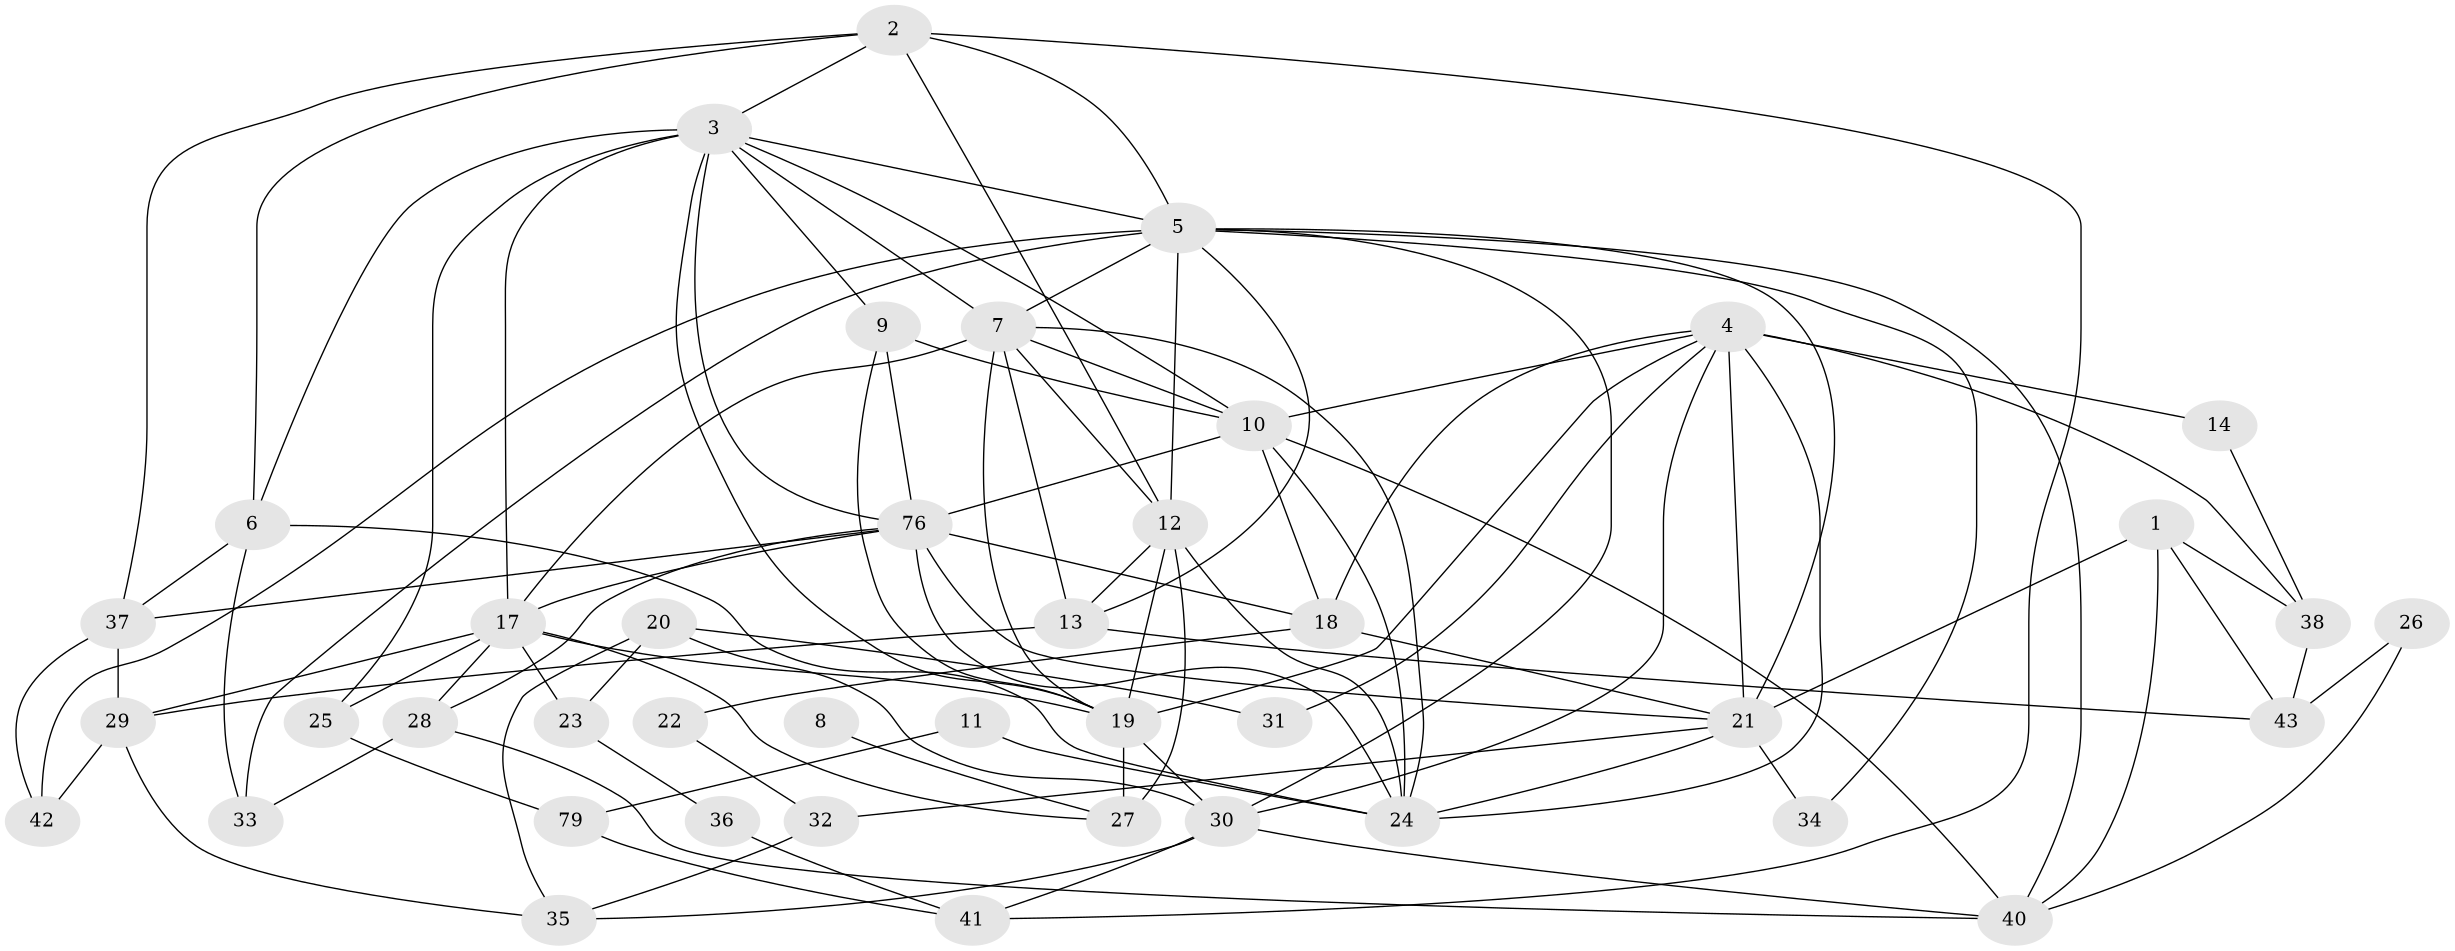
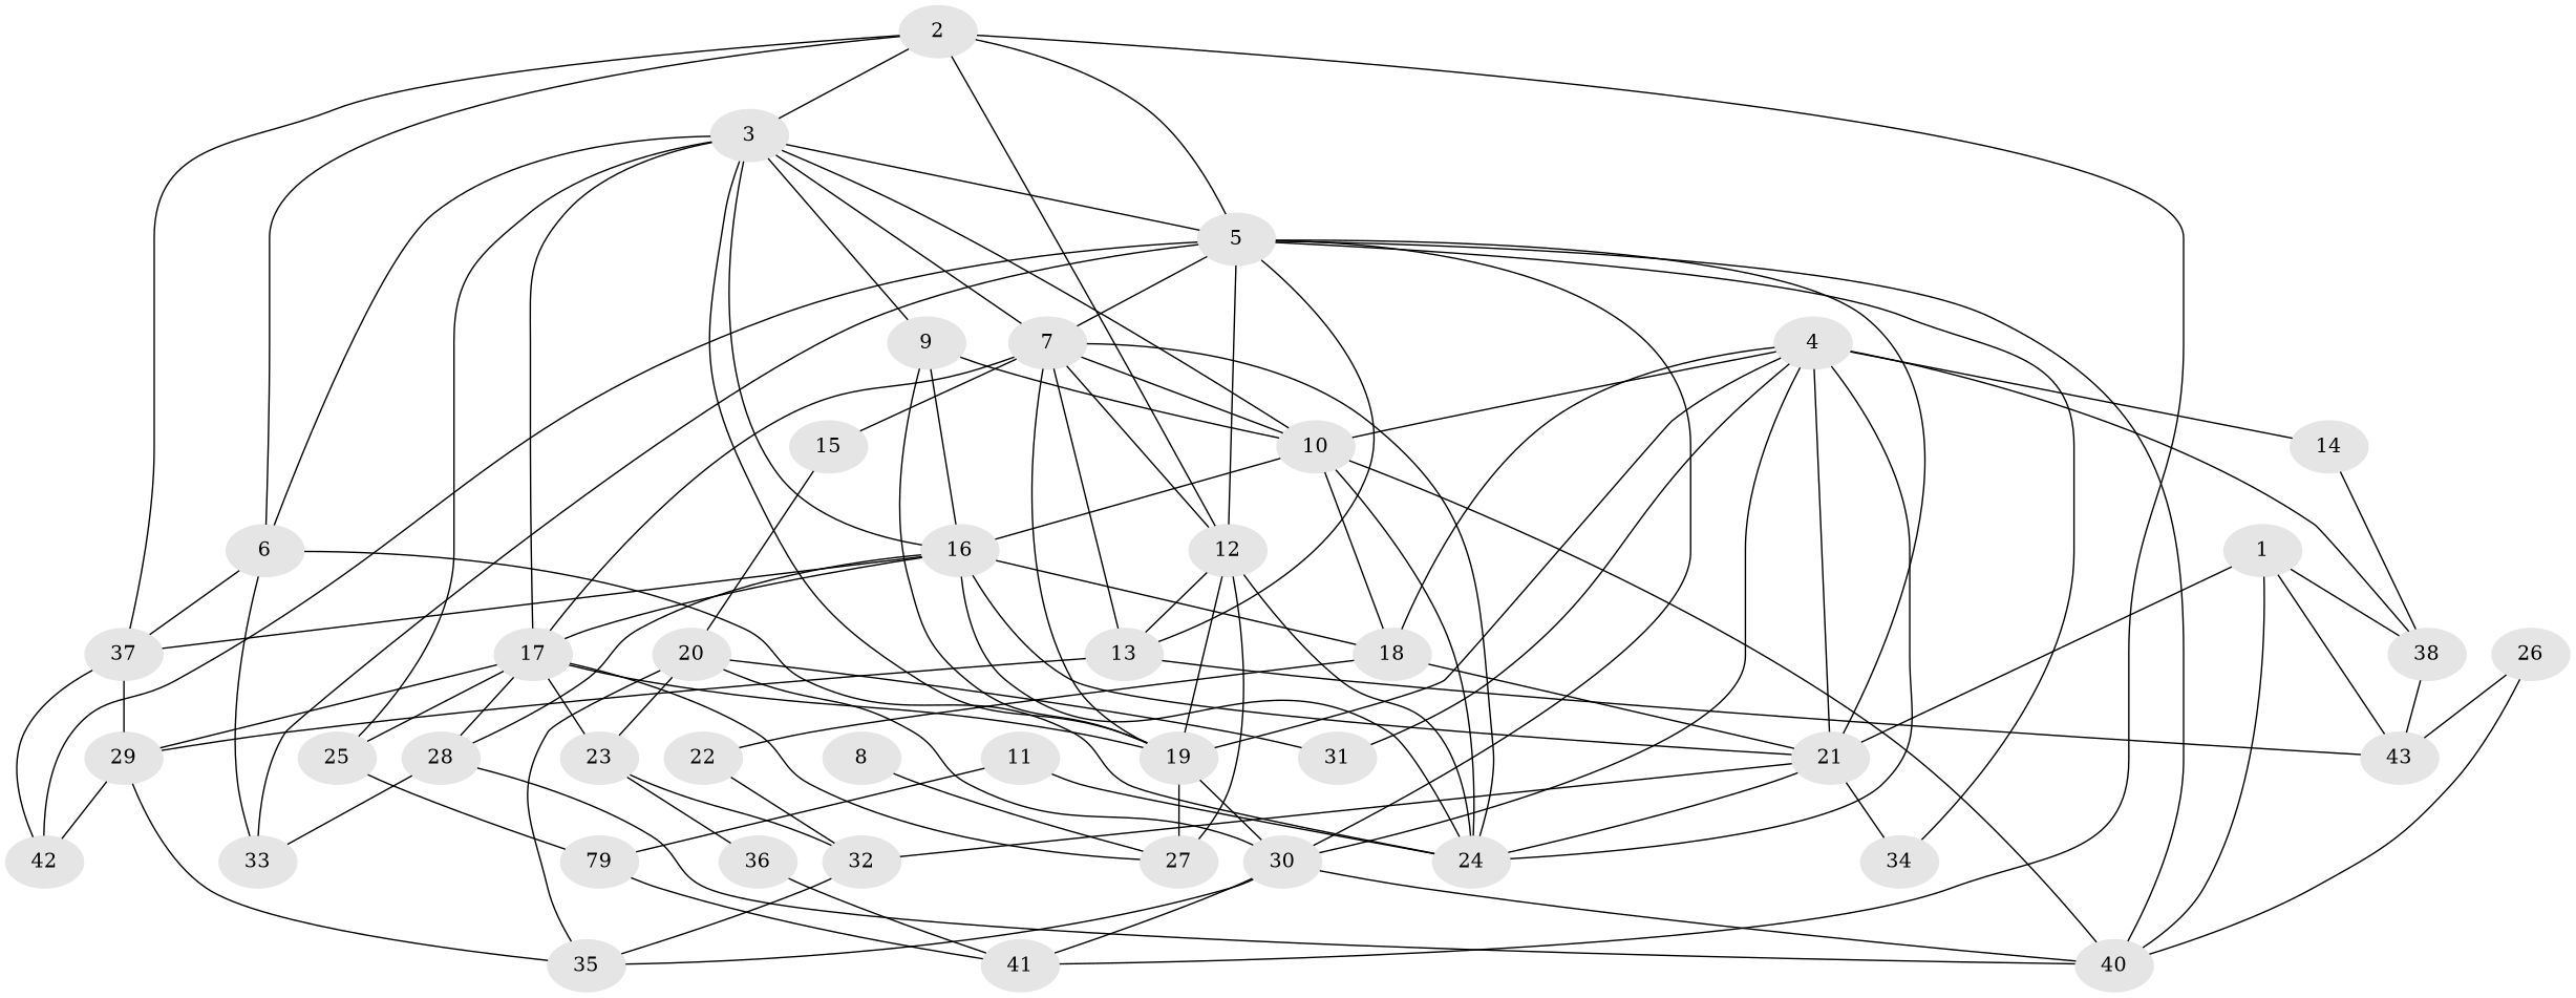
  graph {
    node [color=gray90 style=filled]
    edge [weight=1.0]
    1
    21
    38
    40
    43
    24
    34
    32
    2
    3
    5
    6
    12
    37
    41
    7
    9
    10
-   16 [label=76]
+   16
    17
    19
    25
    30
    13
    33
    42
    27
    29
+   15
    18
    28
    23
    n33 [label=79]
    4
    14
    31
    22
    35
    20
    8
    11
    36
    26
    1 -- 21
    1 -- 38
    1 -- 40
    1 -- 43
    21 -- 24
    21 -- 34
    21 -- 32
    38 -- 43
    32 -- 35
    2 -- 3
    2 -- 5
    2 -- 6
    2 -- 12
    2 -- 37
    2 -- 41
    3 -- 5
    3 -- 6
    3 -- 7 [weight=2.0]
    3 -- 9
    3 -- 10
    3 -- 16
    3 -- 17 [weight=3.0]
    3 -- 19
    3 -- 25
    5 -- 21
    5 -- 40
    5 -- 34
    5 -- 12 [weight=2.0]
    5 -- 7 [weight=2.0]
    5 -- 30
    5 -- 13
    5 -- 33
    5 -- 42
    6 -- 24 [weight=2.0]
    6 -- 37
    6 -- 33
    12 -- 24
    12 -- 19
    12 -- 13
    12 -- 27 [weight=3.0]
    37 -- 42
    37 -- 29
    7 -- 24 [weight=2.0]
    7 -- 12
    7 -- 10
    7 -- 17
    7 -- 19
    7 -- 13
+   7 -- 15
    9 -- 10
    9 -- 16
    9 -- 19
    10 -- 40
    10 -- 24
    10 -- 16
    10 -- 18
    16 -- 21
    16 -- 24
    16 -- 37
    16 -- 17
    16 -- 18
    16 -- 28
    17 -- 19
    17 -- 25
    17 -- 27
    17 -- 29
    17 -- 28
    17 -- 23 [weight=2.0]
    19 -- 30
    19 -- 27
    25 -- n33
    30 -- 40
    30 -- 41
    30 -- 35
    13 -- 43
    13 -- 29
    29 -- 42
    29 -- 35
+   15 -- 20
    18 -- 21
    18 -- 22
    28 -- 40
    28 -- 33
+   23 -- 32
    23 -- 36
    n33 -- 41
    4 -- 21 [weight=2.0]
    4 -- 38
    4 -- 24
    4 -- 10
    4 -- 19
    4 -- 30
    4 -- 18
    4 -- 14
    4 -- 31
    14 -- 38
    22 -- 32
    20 -- 30
    20 -- 23
    20 -- 31
    20 -- 35
    8 -- 27
    11 -- 24 [weight=2.0]
    11 -- n33
    36 -- 41
    26 -- 40
    26 -- 43
  }
